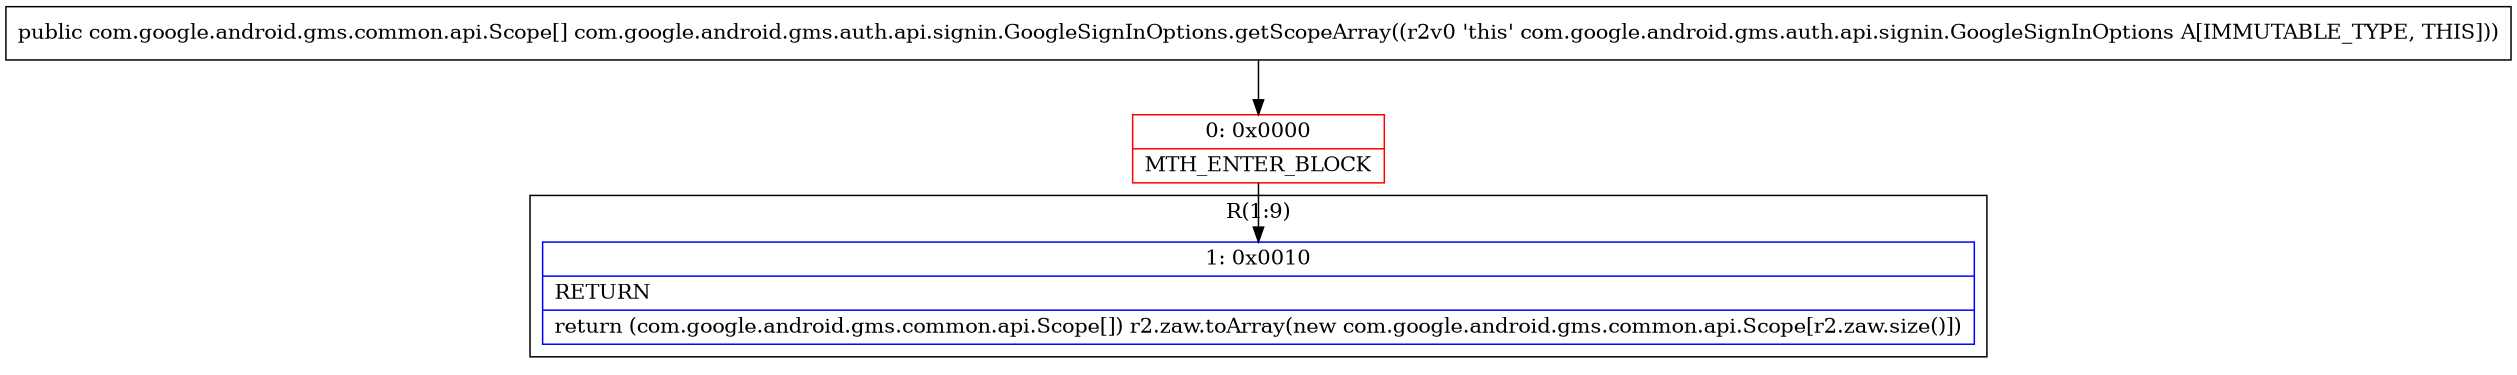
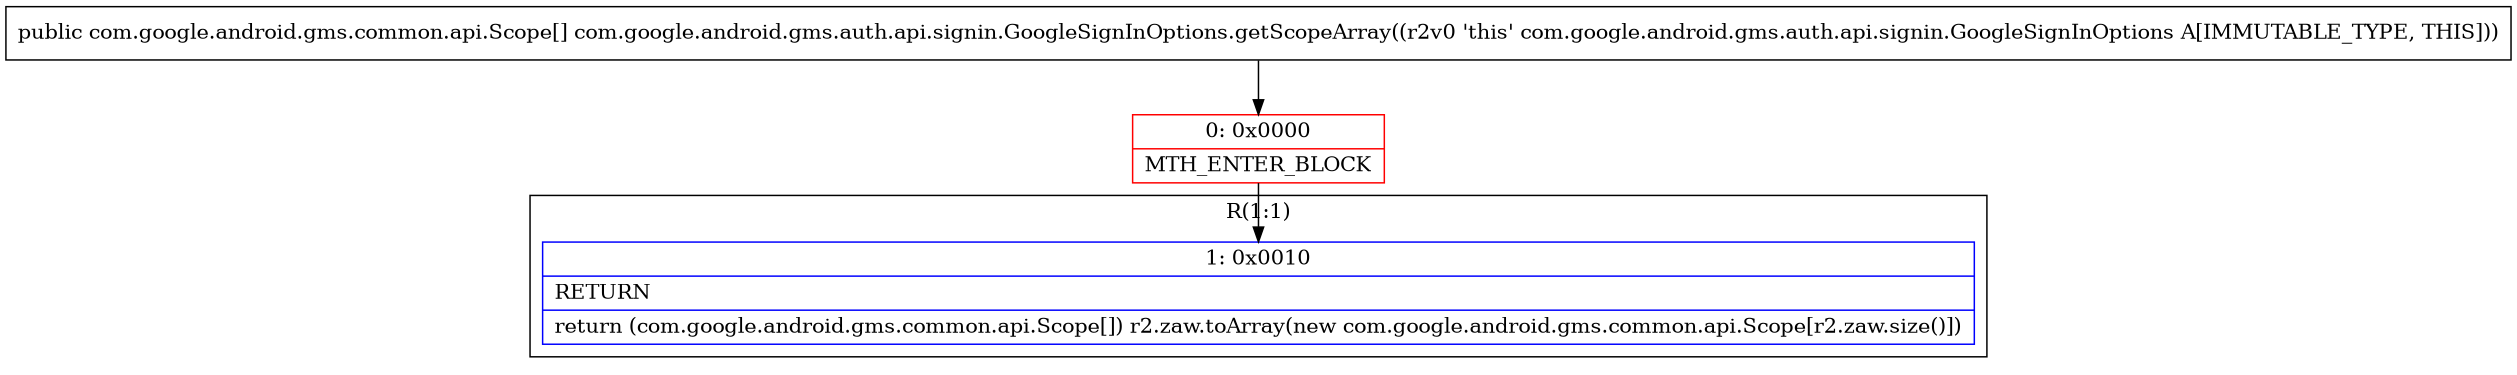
  digraph {
    node [shape=record]
    n1 [color=blue label="{1\:\ 0x0010|RETURN\l|return (com.google.android.gms.common.api.Scope[]) r2.zaw.toArray(new com.google.android.gms.common.api.Scope[r2.zaw.size()])\l}"]
    n2 [color=red label="{0\:\ 0x0000|MTH_ENTER_BLOCK\l}"]
    n3 [label="{public com.google.android.gms.common.api.Scope[] com.google.android.gms.auth.api.signin.GoogleSignInOptions.getScopeArray((r2v0 'this' com.google.android.gms.auth.api.signin.GoogleSignInOptions A[IMMUTABLE_TYPE, THIS])) }"]
    subgraph cluster_1 {
-     label="R(1:9)"
+     label="R(1:1)"
      n1
    }
    n2 -> n1
    n3 -> n2
  }
